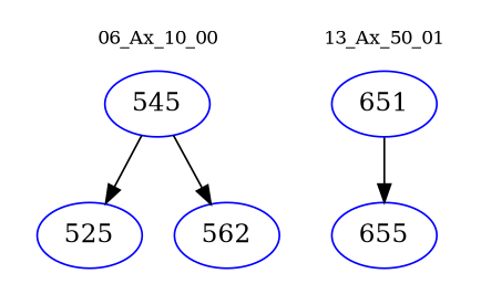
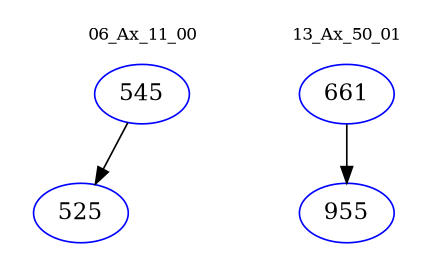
  digraph {
    node [color=blue]
    edge [color=black]
    n1 [label=545]
    n2 [label=525]
-   n3 [label=562]
-   n4 [label=651]
-   n5 [label=655]
+   n4 [label=661]
+   n5 [label=955]
    subgraph cluster_1 {
      color=white
      fontsize=10
-     label="06_Ax_10_00"
+     label="06_Ax_11_00"
      n1
      n2
-     n3
    }
    subgraph cluster_2 {
      color=white
      fontsize=10
      label="13_Ax_50_01"
      n4
      n5
    }
    n1 -> n2
-   n1 -> n3
    n4 -> n5
  }
